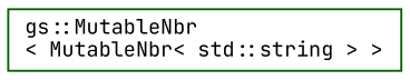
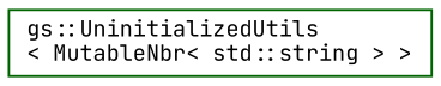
  digraph {
    rankdir=TB
    fontname="JetBrains Mono"
-   n1 [color=darkgreen fillcolor=white fontname="JetBrains Mono" fontsize=10 height=0.2 label="gs::MutableNbr\l\< MutableNbr\< std::string \> \>" shape=record style=filled width=0.4]
+   n1 [color=darkgreen fillcolor=white fontname="JetBrains Mono" fontsize=10 height=0.2 label="gs::UninitializedUtils\l\< MutableNbr\< std::string \> \>" shape=record style=filled width=0.4]
  }
